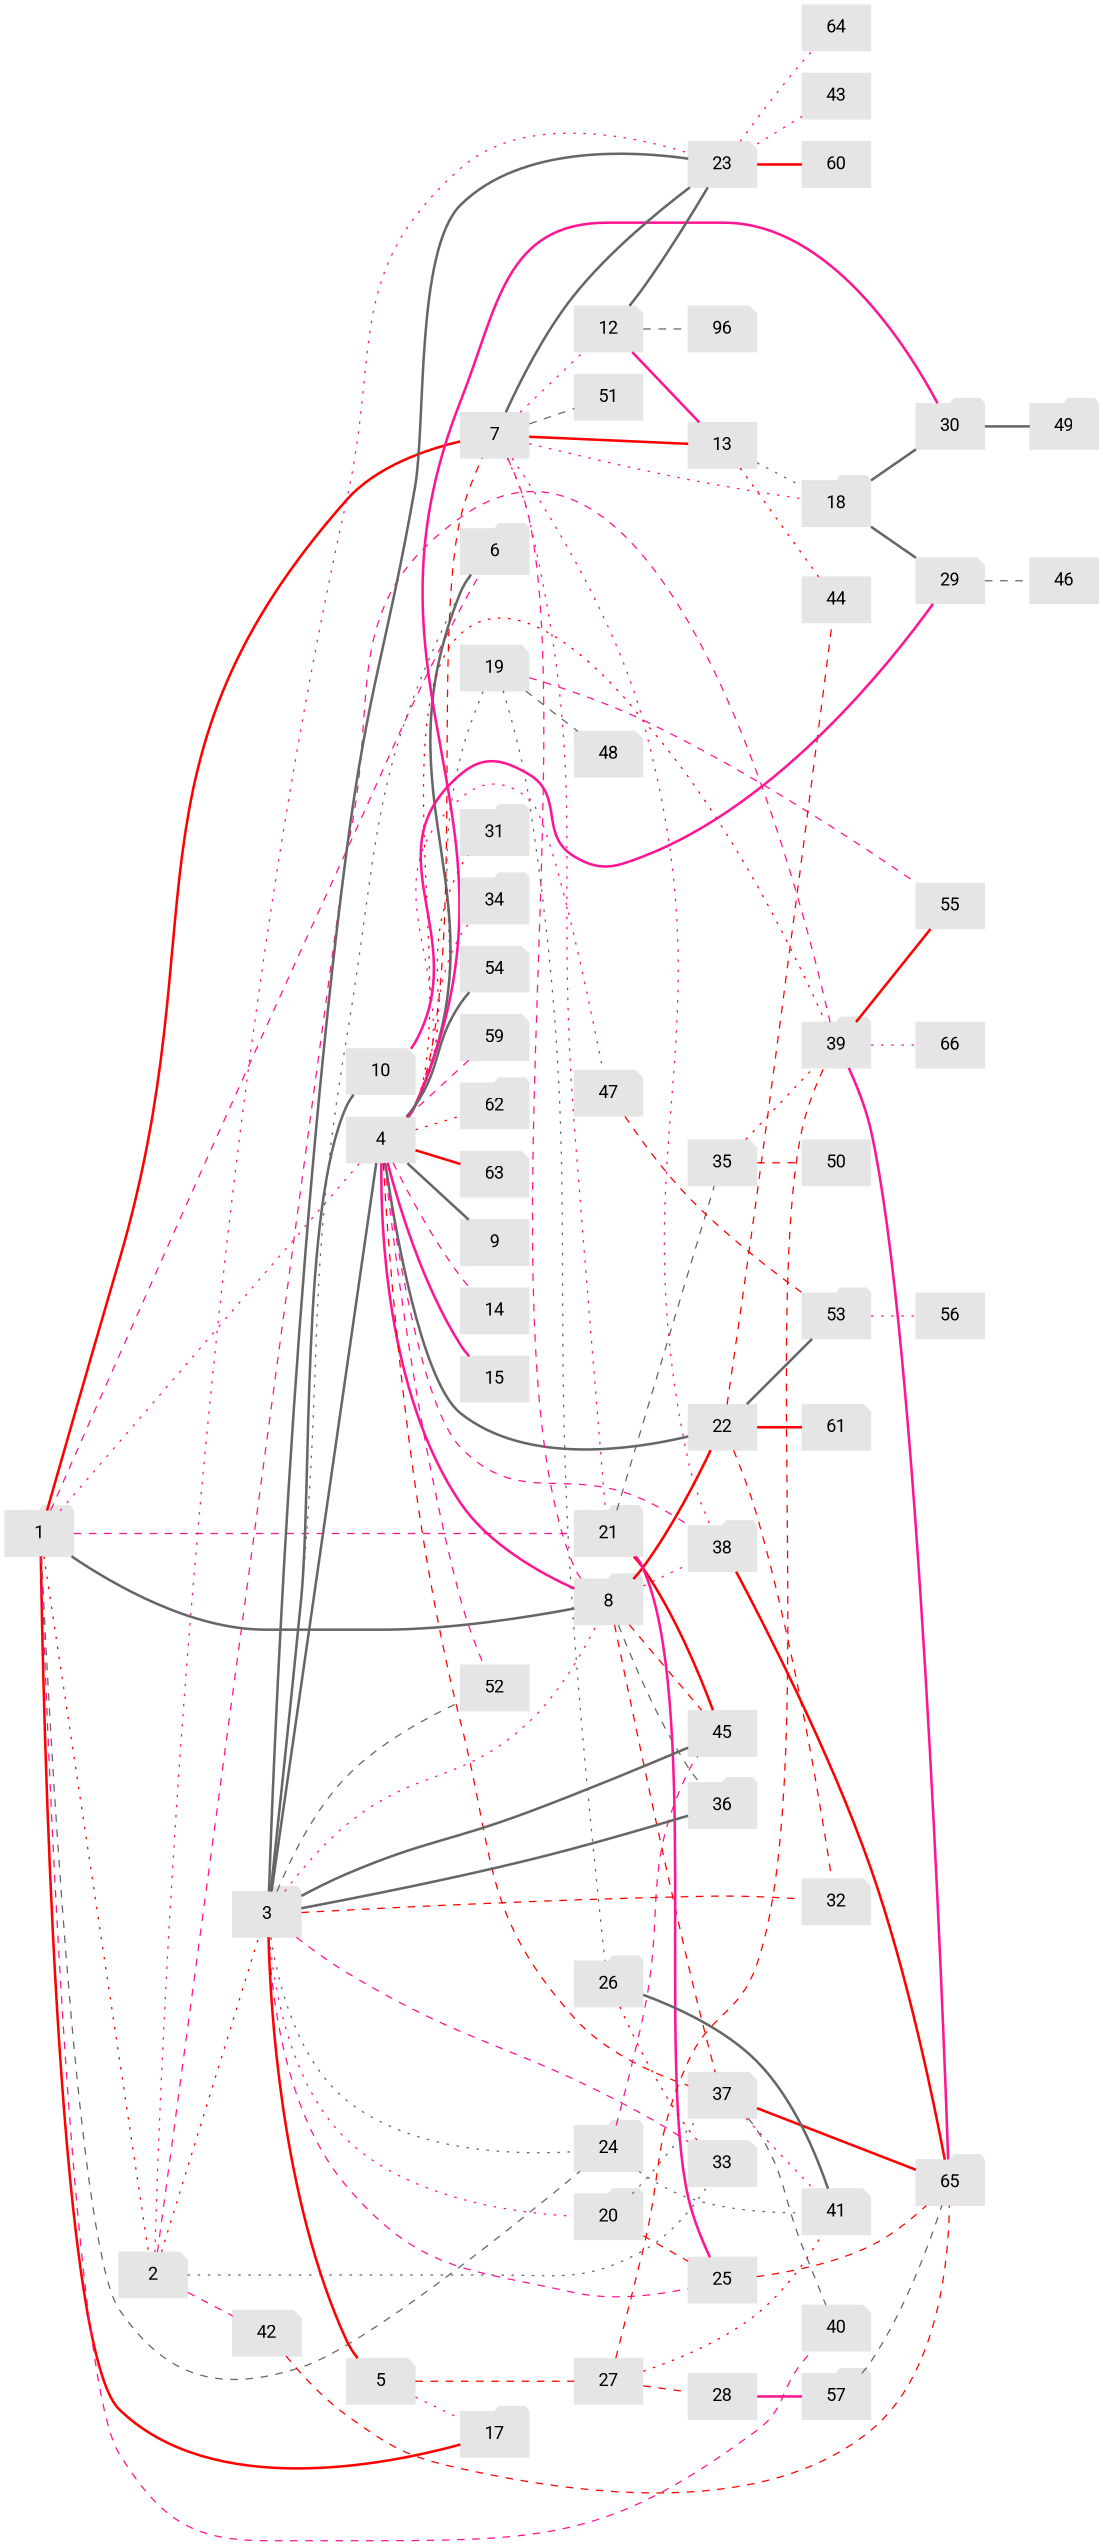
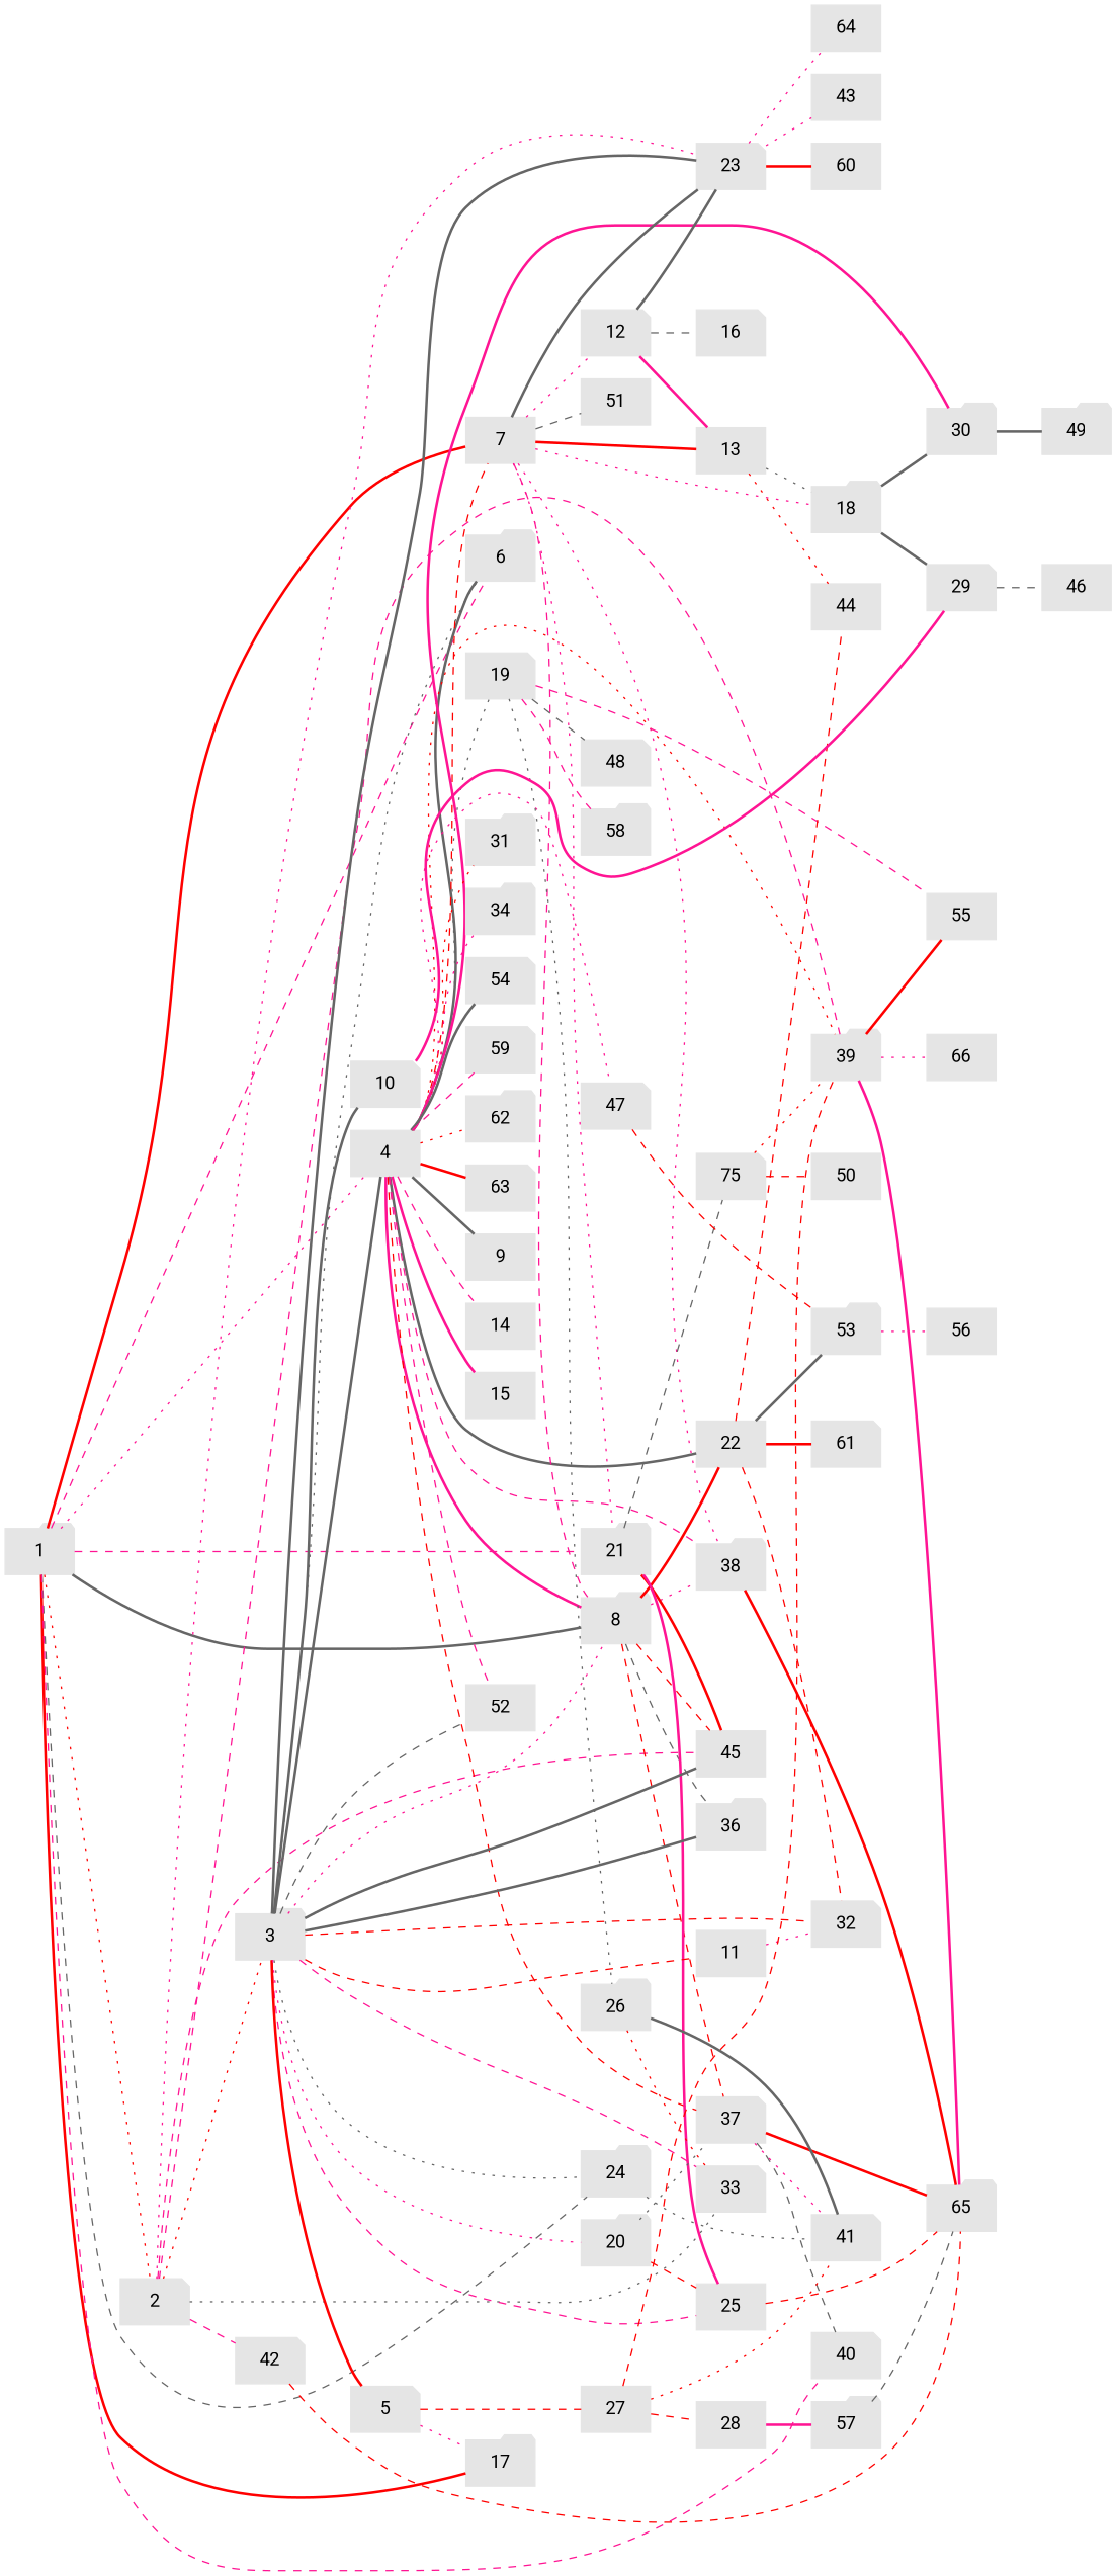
  graph {
    fontname=Roboto
    rankdir=LR
    node [color=gray90 fontname=Roboto shape=box style=filled]
    edge [color=deeppink fontname=Roboto style=dashed weight=1.0]
    1 [shape=folder]
    2 [shape=note]
    4
    6 [shape=folder]
    7
    8 [shape=folder]
    17 [shape=folder]
    21 [shape=folder]
    24 [shape=folder]
    40 [shape=note]
    3 [shape=folder]
    23 [shape=note]
    33 [shape=note]
    39 [shape=folder]
    42 [shape=note]
    45
    52
    9
    14
    15
    19 [shape=note]
    22
    30 [shape=folder]
    31 [shape=folder]
    34 [shape=folder]
    37 [shape=note]
    38 [shape=folder]
    47 [shape=note]
    54 [shape=note]
    59 [shape=note]
    62 [shape=folder]
    63 [shape=note]
    12 [shape=note]
    13
    18 [shape=folder]
    51
    36 [shape=folder]
    32 [shape=note]
+   11
    25
-   35 [shape=note]
+   35 [shape=note label=75]
    41 [shape=note]
    5 [shape=note]
    10 [shape=note]
    20 [shape=folder]
    43
    60
    64
    55
    65 [shape=folder]
    66
    27
    29 [shape=note]
    26 [shape=folder]
    48 [shape=note]
+   58 [shape=folder]
    44
    53 [shape=folder]
    61 [shape=note]
    49 [shape=folder]
    28
-   16 [shape=note label=96]
+   16 [shape=note]
    46
    50
    56
    57 [shape=folder]
    1 -- 2 [color=red style=dotted]
    1 -- 4 [style=dotted]
    1 -- 6
    1 -- 7 [color=red style=bold weight=2.0]
    1 -- 8 [color=gray40 style=bold]
    1 -- 17 [color=red style=bold]
    1 -- 21 [weight=5.0]
    1 -- 24 [color=gray40]
    1 -- 40
    2 -- 3 [color=red style=dotted]
    2 -- 23 [style=dotted]
    2 -- 33 [color=gray40 style=dotted weight=6.0]
    2 -- 39
    2 -- 42
-   24 -- 45
+   2 -- 45
    4 -- 6 [color=gray40 style=bold]
    4 -- 7 [color=red]
    4 -- 8 [style=bold]
    4 -- 39 [color=red style=dotted]
    4 -- 52
    4 -- 9 [color=gray40 style=bold]
    4 -- 14
    4 -- 15 [style=bold]
    4 -- 19 [color=gray40 style=dotted]
    4 -- 22 [color=gray40 style=bold]
    4 -- 30 [style=bold]
    4 -- 31 [color=red style=dotted]
    4 -- 34 [style=dotted]
    4 -- 37 [color=red]
    4 -- 38
    4 -- 47 [style=dotted]
    4 -- 54 [color=gray40 style=bold]
    4 -- 59
    4 -- 62 [color=red style=dotted]
    4 -- 63 [color=red style=bold]
    7 -- 8 [weight=8.0]
    7 -- 21 [style=dotted]
    7 -- 23 [color=gray40 style=bold]
    7 -- 38 [style=dotted]
    7 -- 12 [style=dotted]
    7 -- 13 [color=red style=bold]
    7 -- 18 [style=dotted weight=2.0]
    7 -- 51 [color=gray40]
    8 -- 45 [color=red]
    8 -- 22 [color=red style=bold]
    8 -- 37 [color=red]
    8 -- 38 [style=dotted]
    8 -- 36 [color=gray40]
    21 -- 45 [color=red style=bold]
    21 -- 25 [style=bold]
    21 -- 35 [color=gray40]
    24 -- 41 [color=gray40 style=dotted weight=2.0]
    3 -- 4 [color=gray40 style=bold]
    3 -- 6 [color=gray40 style=dotted]
    3 -- 8 [style=dotted]
    3 -- 24 [color=gray40 style=dotted]
    3 -- 23 [color=gray40 style=bold]
    3 -- 33 [weight=2.0]
    3 -- 45 [color=gray40 style=bold]
    3 -- 52 [color=gray40]
    3 -- 36 [color=gray40 style=bold]
    3 -- 32 [color=red]
+   3 -- 11 [color=red]
    3 -- 25
    3 -- 5 [color=red style=bold]
    3 -- 10 [color=gray40 style=bold weight=3.0]
    3 -- 20 [style=dotted weight=2.0]
    23 -- 43 [style=dotted]
    23 -- 60 [color=red style=bold]
    23 -- 64 [style=dotted]
    39 -- 55 [color=red style=bold]
    39 -- 65 [style=bold]
    39 -- 66 [style=dotted]
    42 -- 65 [color=red]
    19 -- 55
    19 -- 26 [color=gray40 style=dotted]
    19 -- 48 [color=gray40]
+   19 -- 58
    22 -- 32 [color=red]
    22 -- 44 [color=red]
    22 -- 53 [color=gray40 style=bold]
    22 -- 61 [color=red style=bold]
    30 -- 49 [color=gray40 style=bold]
    37 -- 40 [color=gray40]
    37 -- 41 [style=dotted]
    37 -- 65 [color=red style=bold]
    38 -- 65 [color=red style=bold]
    47 -- 53 [color=red]
    12 -- 23 [color=gray40 style=bold]
    12 -- 13 [style=bold]
    12 -- 16 [color=gray40 weight=2.0]
    13 -- 18 [color=gray40 style=dotted]
    13 -- 44 [color=red style=dotted]
    18 -- 30 [color=gray40 style=bold]
    18 -- 29 [color=gray40 style=bold]
+   11 -- 32 [style=dotted weight=2.0]
    25 -- 65 [color=red]
    35 -- 39 [color=red style=dotted]
    35 -- 50 [color=red]
    5 -- 17 [style=dotted]
    5 -- 27 [color=red]
    10 -- 29 [style=bold]
    20 -- 37 [color=gray40 style=dotted weight=3.0]
    20 -- 25 [color=red]
    27 -- 39 [color=red]
    27 -- 41 [color=red style=dotted]
    27 -- 28 [color=red]
    29 -- 46 [color=gray40]
    26 -- 33 [color=red style=dotted]
    26 -- 41 [color=gray40 style=bold]
    53 -- 56 [style=dotted]
    28 -- 57 [style=bold]
    57 -- 65 [color=gray40]
  }
